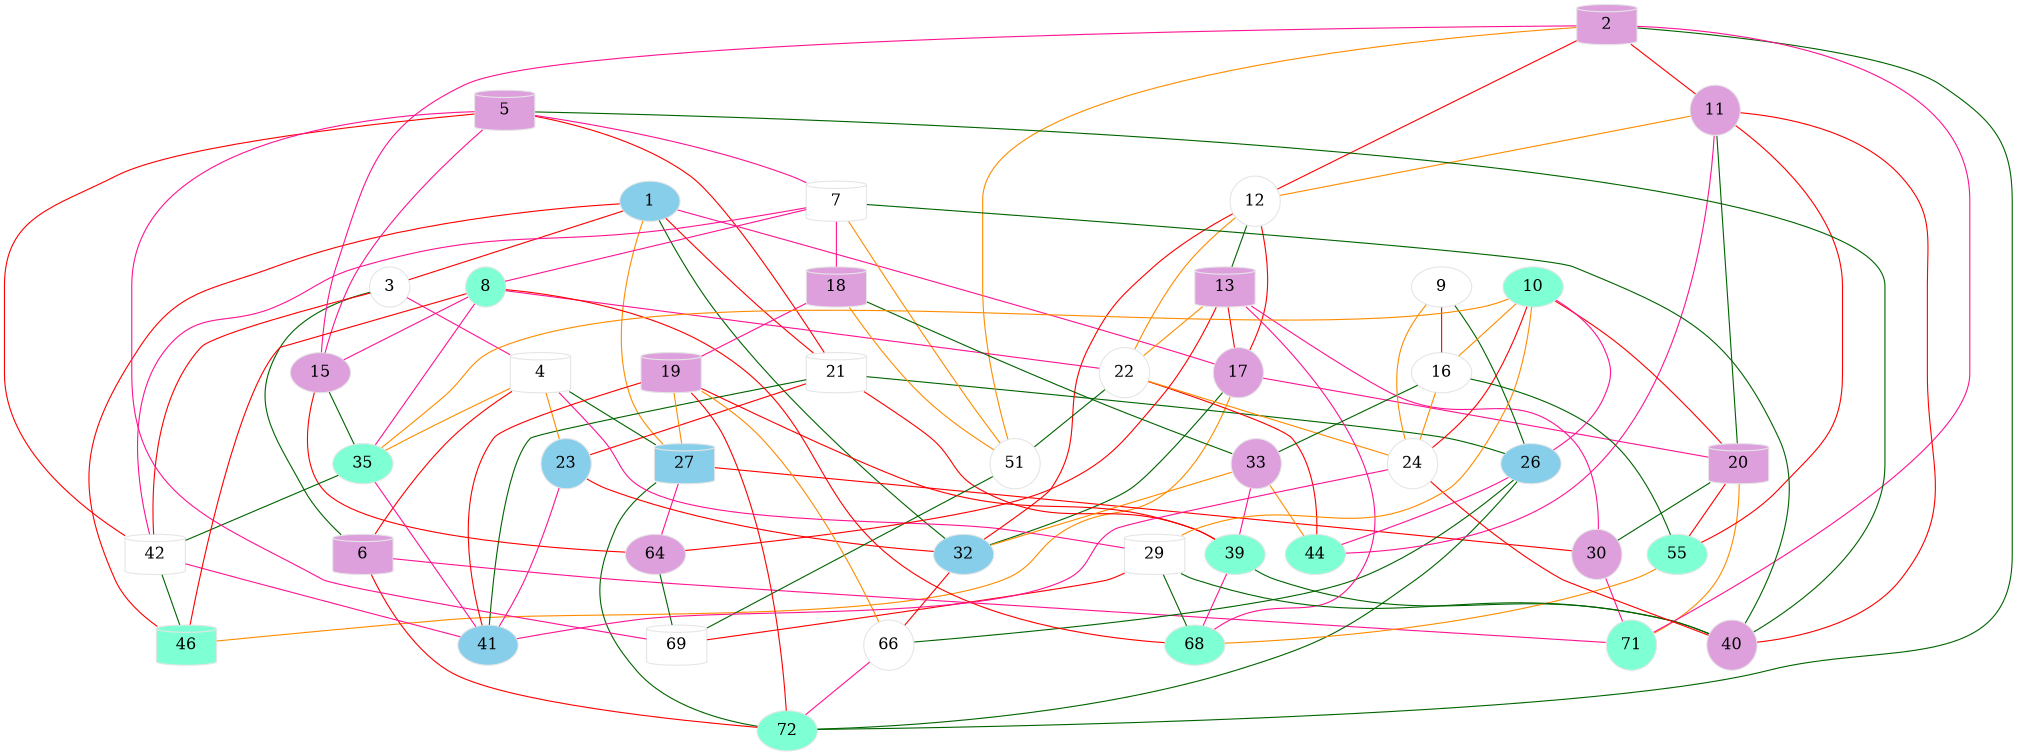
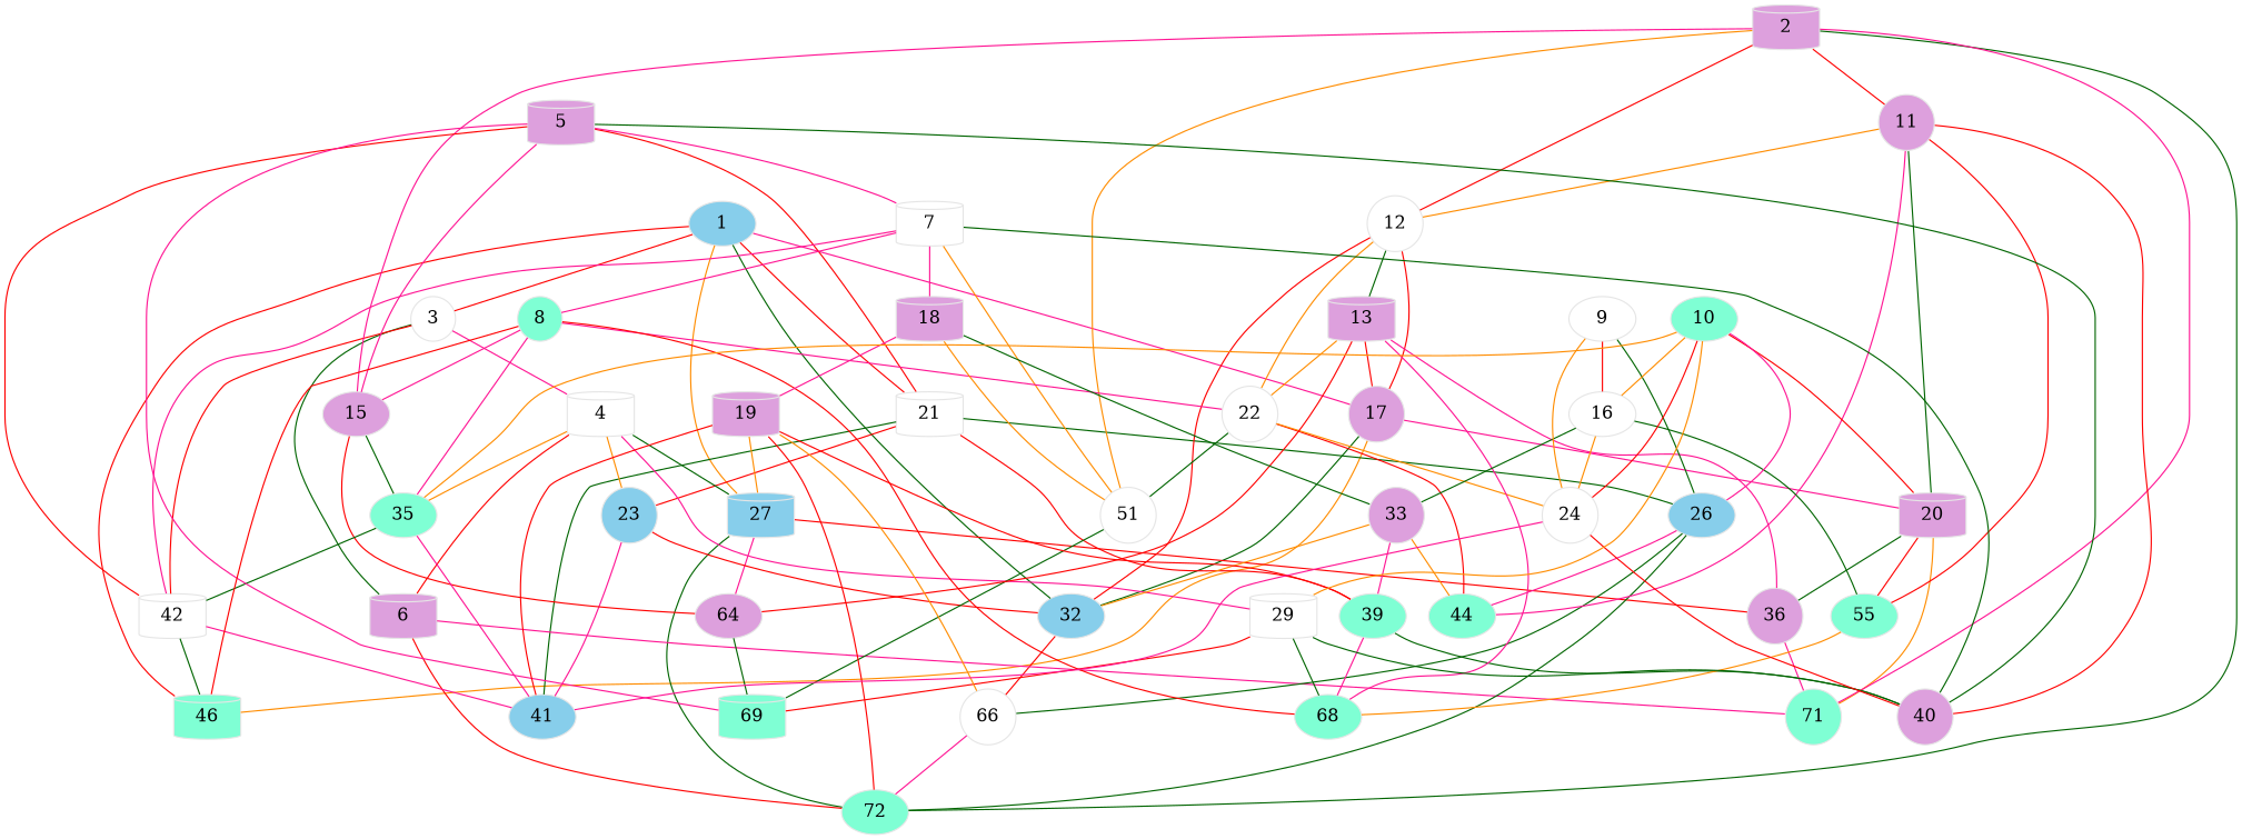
  graph {
    node [color=gray90 fillcolor=plum shape=ellipse style=filled]
    edge [color=red]
    1 [fillcolor=skyblue super="+59"]
    3 [fillcolor=white shape=circle]
    17 [shape=circle super="+73"]
    21 [fillcolor=white shape=cylinder super="+28"]
    27 [fillcolor=skyblue shape=cylinder super="+47"]
    n6 [fillcolor=skyblue label=32 super="+61"]
    46 [fillcolor=aquamarine shape=cylinder]
    4 [fillcolor=white shape=cylinder super="+38"]
    6 [shape=cylinder]
    42 [fillcolor=white shape=cylinder super="+56"]
    20 [shape=cylinder super="+48"]
    23 [fillcolor=skyblue shape=circle]
    26 [fillcolor=skyblue super="+31"]
    39 [fillcolor=aquamarine super="+53"]
    n15 [fillcolor=skyblue label=41 super="+54"]
    72 [fillcolor=aquamarine super="+74"]
-   30 [shape=circle]
+   30 [shape=circle label=36]
    64
    66 [fillcolor=white shape=circle]
    2 [shape=cylinder super="+41"]
    11 [shape=circle super="+25"]
    12 [fillcolor=white shape=circle super="+62"]
    15
    51 [fillcolor=white shape=circle super="+60"]
    71 [fillcolor=aquamarine shape=circle]
    40 [shape=circle super="+65"]
    44 [fillcolor=aquamarine]
    55 [fillcolor=aquamarine]
    22 [fillcolor=white shape=circle super="+67"]
    13 [shape=cylinder super="+14"]
    35 [fillcolor=aquamarine super="+45"]
-   69 [fillcolor=white shape=cylinder]
+   69 [fillcolor=aquamarine shape=cylinder]
    29 [fillcolor=white shape=cylinder super="+43"]
    68 [fillcolor=aquamarine super="+70"]
    5 [shape=cylinder super="+52"]
    7 [fillcolor=white shape=cylinder super="+63"]
    8 [fillcolor=aquamarine shape=circle super="+37"]
    18 [shape=cylinder]
    33 [shape=circle super="+57"]
    19 [shape=cylinder super="+58"]
    24 [fillcolor=white shape=circle super="+50"]
    16 [fillcolor=white super="+34"]
    9 [fillcolor=white]
    10 [fillcolor=aquamarine super="+32"]
    1 -- 3
    1 -- 17 [color=deeppink]
    1 -- 21
    1 -- 27 [color=darkorange]
    1 -- n6 [color=darkgreen]
    1 -- 46
    3 -- 4 [color=deeppink]
    3 -- 6 [color=darkgreen]
    3 -- 42
    17 -- n6 [color=darkgreen]
    17 -- 46 [color=darkorange]
    17 -- 20 [color=deeppink]
    21 -- 23
    21 -- 26 [color=darkgreen]
    21 -- 39
    21 -- n15 [color=darkgreen]
    27 -- 72 [color=darkgreen]
    27 -- 30
    27 -- 64 [color=deeppink]
    n6 -- 66
    4 -- 27 [color=darkgreen]
    4 -- 6
    4 -- 23 [color=darkorange]
    4 -- 35 [color=darkorange]
    4 -- 29 [color=deeppink]
    6 -- 72
    6 -- 71 [color=deeppink]
    42 -- 46 [color=darkgreen]
    42 -- n15 [color=deeppink]
    20 -- 30 [color=darkgreen]
    20 -- 71 [color=darkorange]
    20 -- 55
    23 -- n6
    23 -- n15 [color=deeppink]
    26 -- 72 [color=darkgreen]
    26 -- 66 [color=darkgreen]
    26 -- 44 [color=deeppink]
    39 -- 40 [color=darkgreen]
    39 -- 68 [color=deeppink]
    30 -- 71 [color=deeppink]
    64 -- 69 [color=darkgreen]
    66 -- 72 [color=deeppink]
    2 -- 72 [color=darkgreen]
    2 -- 11
    2 -- 12
    2 -- 15 [color=deeppink]
    2 -- 51 [color=darkorange]
    2 -- 71 [color=deeppink]
    11 -- 20 [color=darkgreen]
    11 -- 12 [color=darkorange]
    11 -- 40
    11 -- 44 [color=deeppink]
    11 -- 55
    12 -- 17
    12 -- n6
    12 -- 22 [color=darkorange]
    12 -- 13 [color=darkgreen]
    15 -- 64
    15 -- 35 [color=darkgreen]
    51 -- 69 [color=darkgreen]
    55 -- 68 [color=darkorange]
    22 -- 51 [color=darkgreen]
    22 -- 44
    22 -- 24 [color=darkorange]
    13 -- 17
    13 -- 30 [color=deeppink]
    13 -- 64
    13 -- 22 [color=darkorange]
    13 -- 68 [color=deeppink]
    35 -- 42 [color=darkgreen]
    35 -- n15 [color=deeppink]
    29 -- 40 [color=darkgreen]
    29 -- 69
    29 -- 68 [color=darkgreen weight=2]
    5 -- 21
    5 -- 42
    5 -- 15 [color=deeppink]
    5 -- 40 [color=darkgreen]
    5 -- 69 [color=deeppink]
    5 -- 7 [color=deeppink]
    7 -- 42 [color=deeppink]
    7 -- 51 [color=darkorange]
    7 -- 40 [color=darkgreen]
    7 -- 8 [color=deeppink]
    7 -- 18 [color=deeppink]
    8 -- 46
    8 -- 15 [color=deeppink]
    8 -- 22 [color=deeppink]
    8 -- 35 [color=deeppink]
    8 -- 68
    18 -- 51 [color=darkorange]
    18 -- 33 [color=darkgreen]
    18 -- 19 [color=deeppink]
    33 -- n6 [color=darkorange]
    33 -- 39 [color=deeppink weight=2]
    33 -- 44 [color=darkorange]
    19 -- 27 [color=darkorange]
    19 -- 39
    19 -- n15
    19 -- 72
    19 -- 66 [color=darkorange]
    24 -- n15 [color=deeppink]
    24 -- 40
    16 -- 55 [color=darkgreen]
    16 -- 33 [color=darkgreen]
    16 -- 24 [color=darkorange]
    9 -- 26 [color=darkgreen]
    9 -- 24 [color=darkorange]
    9 -- 16 [weight=2]
    10 -- 20
    10 -- 26 [color=deeppink]
    10 -- 35 [color=darkorange]
    10 -- 29 [color=darkorange]
    10 -- 24
    10 -- 16 [color=darkorange]
  }
